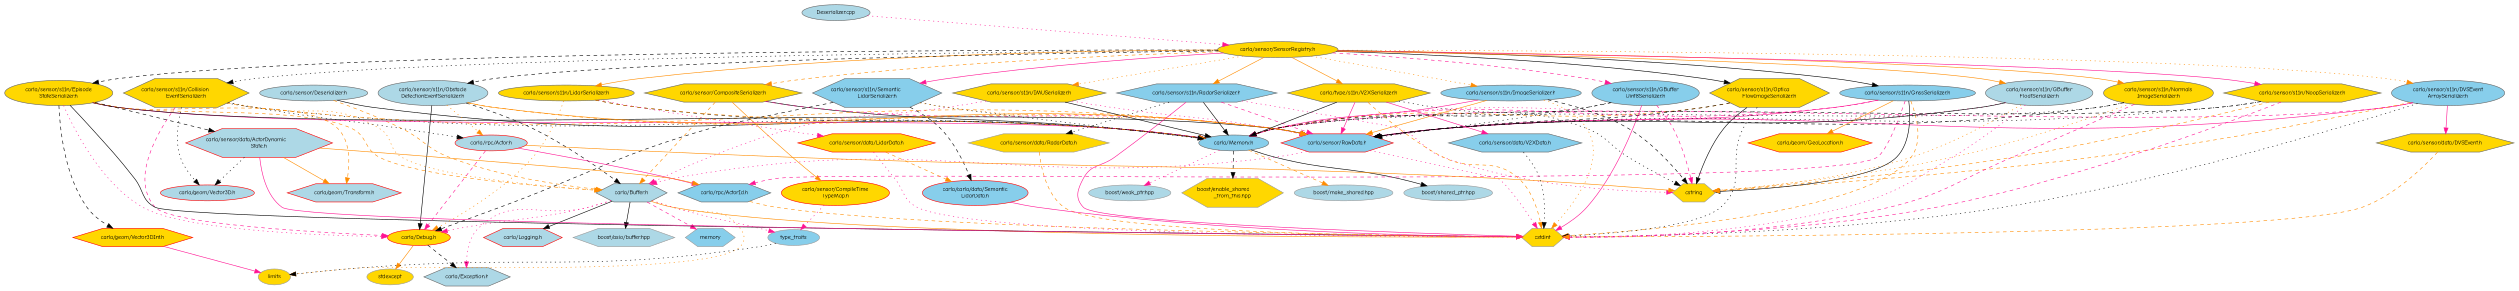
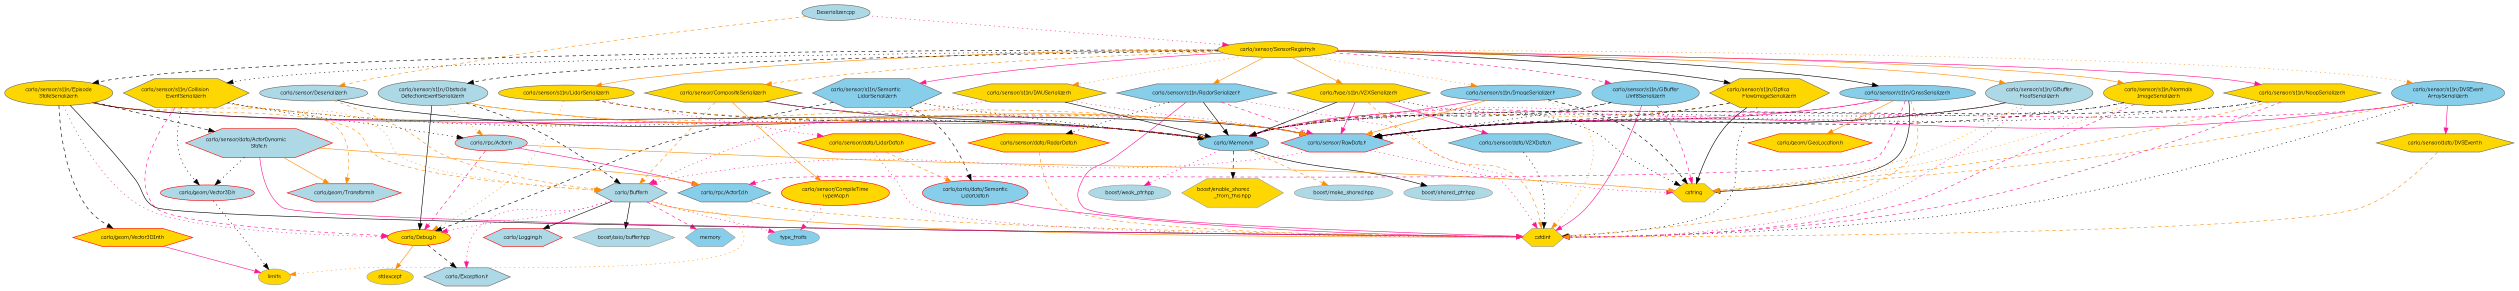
  digraph {
    fontname="Comic Neue"
    node [color=grey40 fillcolor=gold fontname="Comic Neue" fontsize=10 shape=hexagon style=filled]
    edge [color=black fontname="Comic Neue" fontsize=10 labelfontname=Helvetica labelfontsize=10 style=dashed]
    n1 [color=gray40 fillcolor=lightblue fontcolor=black height=0.2 label="Deserializer.cpp" shape=ellipse width=0.4]
    n2 [fillcolor=lightblue height=0.2 label="carla/sensor/Deserializer.h" shape=ellipse width=0.4]
    n3 [height=0.2 label="carla/sensor/SensorRegistry.h" shape=ellipse width=0.4]
    n4 [fillcolor=lightblue height=0.2 label="carla/Buffer.h" width=0.4]
    n5 [fillcolor=skyblue height=0.2 label="carla/Memory.h" shape=ellipse width=0.4]
    n6 [height=0.2 label="carla/sensor/CompositeSerializer.h" width=0.4]
    n7 [height=0.2 label="carla/sensor/s11n/Collision\lEventSerializer.h" width=0.4]
    n8 [fillcolor=skyblue height=0.2 label="carla/sensor/s11n/DVSEvent\lArraySerializer.h" shape=ellipse width=0.4]
    n9 [height=0.2 label="carla/sensor/s11n/Episode\lStateSerializer.h" shape=ellipse width=0.4]
    n10 [fillcolor=skyblue height=0.2 label="carla/sensor/s11n/GnssSerializer.h" shape=ellipse width=0.4]
    n11 [fillcolor=skyblue height=0.2 label="carla/sensor/s11n/ImageSerializer.h" shape=ellipse width=0.4]
    n12 [height=0.2 label="carla/sensor/s11n/Normals\lImageSerializer.h" shape=ellipse width=0.4]
    n13 [height=0.2 label="carla/sensor/s11n/Optical\lFlowImageSerializer.h" width=0.4]
    n14 [height=0.2 label="carla/sensor/s11n/IMUSerializer.h" width=0.4]
    n15 [height=0.2 label="carla/sensor/s11n/LidarSerializer.h" shape=ellipse width=0.4]
    n16 [height=0.2 label="carla/sensor/s11n/NoopSerializer.h" width=0.4]
    n17 [fillcolor=lightblue height=0.2 label="carla/sensor/s11n/Obstacle\lDetectionEventSerializer.h" shape=ellipse width=0.4]
    n18 [fillcolor=skyblue height=0.2 label="carla/sensor/s11n/RadarSerializer.h" width=0.4]
    n19 [fillcolor=skyblue height=0.2 label="carla/sensor/s11n/Semantic\lLidarSerializer.h" width=0.4]
    n20 [fillcolor=skyblue height=0.2 label="carla/sensor/s11n/GBuffer\lUint8Serializer.h" shape=ellipse width=0.4]
    n21 [fillcolor=lightblue height=0.2 label="carla/sensor/s11n/GBuffer\lFloatSerializer.h" shape=ellipse width=0.4]
    n22 [height=0.2 label="carla/type/s11n/V2XSerializer.h" width=0.4]
    n23 [color=red height=0.2 label="carla/Debug.h" shape=ellipse width=0.4]
    n24 [fillcolor=lightblue height=0.2 label="carla/Exception.h" width=0.4]
    n25 [color=red fillcolor=lightblue height=0.2 label="carla/Logging.h" width=0.4]
    n26 [color=grey60 fillcolor=lightblue height=0.2 label="boost/asio/buffer.hpp" width=0.4]
    n27 [color=grey60 height=0.2 label=cstdint width=0.4]
    n28 [color=grey60 height=0.2 label=limits shape=ellipse width=0.4]
    n29 [color=grey60 fillcolor=skyblue height=0.2 label=memory width=0.4]
    n30 [color=grey60 fillcolor=skyblue height=0.2 label=type_traits shape=ellipse width=0.4]
    n31 [color=grey60 height=0.2 label="boost/enable_shared\l_from_this.hpp" width=0.4]
    n32 [color=grey60 fillcolor=lightblue height=0.2 label="boost/make_shared.hpp" shape=ellipse width=0.4]
    n33 [color=grey60 fillcolor=lightblue height=0.2 label="boost/shared_ptr.hpp" shape=ellipse width=0.4]
    n34 [color=grey60 fillcolor=lightblue height=0.2 label="boost/weak_ptr.hpp" shape=ellipse width=0.4]
    n35 [color=grey60 height=0.2 label=stdexcept shape=ellipse width=0.4]
    n36 [color=red height=0.2 label="carla/sensor/CompileTime\lTypeMap.h" shape=ellipse width=0.4]
    n37 [color=red fillcolor=skyblue height=0.2 label="carla/sensor/RawData.h" width=0.4]
    n38 [color=red fillcolor=lightblue height=0.2 label="carla/rpc/Actor.h" shape=ellipse width=0.4]
    n39 [color=red fillcolor=lightblue height=0.2 label="carla/geom/Vector3D.h" shape=ellipse width=0.4]
    n40 [color=grey60 height=0.2 label=cstring width=0.4]
    n41 [height=0.2 label="carla/sensor/data/DVSEvent.h" width=0.4]
    n42 [color=red fillcolor=lightblue height=0.2 label="carla/geom/Transform.h" width=0.4]
    n43 [color=red height=0.2 label="carla/geom/Vector3DInt.h" width=0.4]
    n44 [color=red fillcolor=lightblue height=0.2 label="carla/sensor/data/ActorDynamic\lState.h" width=0.4]
    n45 [fillcolor=skyblue height=0.2 label="carla/rpc/ActorId.h" width=0.4]
    n46 [color=red height=0.2 label="carla/geom/GeoLocation.h" width=0.4]
    n47 [color=red height=0.2 label="carla/sensor/data/LidarData.h" width=0.4]
-   n48 [color=grey60 height=0.2 label="carla/sensor/data/RadarData.h" width=0.4]
+   n48 [color=red height=0.2 label="carla/sensor/data/RadarData.h" width=0.4]
    n49 [color=red fillcolor=skyblue height=0.2 label="carla/carla/data/Semantic\lLidarData.h" shape=ellipse width=0.4]
    n50 [fillcolor=skyblue height=0.2 label="carla/sensor/data/V2XData.h" width=0.4]
+   n1 -> n2 [color=darkorange]
    n1 -> n3 [color=deeppink style=dotted]
    n2 -> n4 [color=darkorange]
    n2 -> n5 [style=solid]
    n3 -> n6 [color=darkorange]
    n3 -> n7 [style=dotted]
    n3 -> n8 [color=darkorange style=dotted]
    n3 -> n9
    n3 -> n10 [style=solid]
    n3 -> n11 [color=darkorange style=dotted]
    n3 -> n12 [color=darkorange style=solid]
    n3 -> n13 [style=solid]
    n3 -> n14 [color=darkorange style=dotted]
    n3 -> n15 [color=darkorange style=solid]
    n3 -> n16 [color=deeppink style=solid]
    n3 -> n17
    n3 -> n18 [color=darkorange style=solid]
    n3 -> n19 [color=deeppink style=solid]
    n3 -> n20 [color=deeppink]
    n3 -> n21 [color=darkorange style=solid]
    n3 -> n22 [color=darkorange style=solid]
    n4 -> n23 [color=deeppink style=dotted]
    n4 -> n24 [color=deeppink style=dotted]
    n4 -> n25 [style=solid]
    n4 -> n26 [style=solid]
    n4 -> n27 [color=darkorange style=solid]
    n4 -> n28 [color=darkorange style=dotted]
    n4 -> n29 [color=deeppink]
    n4 -> n30 [color=deeppink style=dotted]
    n5 -> n31
    n5 -> n32 [color=darkorange]
    n5 -> n33 [style=solid]
    n5 -> n34 [color=deeppink style=dotted]
    n6 -> n4 [color=darkorange]
    n6 -> n5 [style=solid]
    n6 -> n36 [color=darkorange style=solid]
    n6 -> n37 [color=deeppink]
    n7 -> n4 [color=darkorange style=dotted]
    n7 -> n5 [style=dotted]
    n7 -> n23 [color=deeppink]
    n7 -> n37 [color=darkorange]
    n7 -> n38 [style=dotted]
    n7 -> n39 [style=dotted]
    n8 -> n5 [color=deeppink]
    n8 -> n27 [style=dotted]
    n8 -> n37 [color=deeppink style=solid]
    n8 -> n40 [color=darkorange]
    n8 -> n41 [color=deeppink style=solid]
    n9 -> n4 [color=darkorange]
    n9 -> n5 [color=deeppink style=solid]
    n9 -> n23 [color=deeppink style=dotted]
    n9 -> n27 [style=solid]
    n9 -> n37 [style=solid]
    n9 -> n42 [color=darkorange]
    n9 -> n43
    n9 -> n44
    n10 -> n5 [color=deeppink]
    n10 -> n27 [color=darkorange]
    n10 -> n37 [color=deeppink style=solid]
    n10 -> n40 [style=solid]
    n10 -> n45 [color=deeppink]
    n10 -> n46 [color=darkorange style=solid]
    n11 -> n5 [color=deeppink style=solid]
    n11 -> n27 [color=darkorange style=dotted]
    n11 -> n37 [color=darkorange style=solid]
    n11 -> n40
    n12 -> n5 [style=dotted]
    n12 -> n27 [color=deeppink]
    n12 -> n37
    n12 -> n40 [color=darkorange style=dotted]
    n13 -> n5 [color=darkorange]
    n13 -> n27 [style=dotted]
    n13 -> n37
    n13 -> n40 [style=solid]
    n14 -> n4 [color=deeppink style=dotted]
    n14 -> n5 [style=solid]
    n14 -> n37 [color=deeppink style=dotted]
    n15 -> n5
    n15 -> n23 [color=darkorange style=dotted]
    n15 -> n37 [color=darkorange]
    n15 -> n47 [color=deeppink style=dotted]
    n16 -> n5
    n16 -> n27 [color=deeppink]
    n16 -> n37 [style=dotted]
    n16 -> n40 [color=darkorange]
    n17 -> n4
    n17 -> n5 [color=darkorange]
    n17 -> n23 [style=solid]
    n17 -> n37 [color=darkorange style=solid]
    n17 -> n38 [color=darkorange style=dotted]
    n18 -> n5 [style=solid]
    n18 -> n27 [color=deeppink style=solid]
    n18 -> n37 [color=deeppink]
    n18 -> n40 [color=deeppink style=dotted]
    n18 -> n48 [style=dotted]
    n19 -> n5 [style=dotted]
    n19 -> n23
    n19 -> n37 [color=darkorange style=dotted]
    n19 -> n49
    n20 -> n5
    n20 -> n27 [color=deeppink style=solid]
    n20 -> n37 [style=dotted]
    n20 -> n40 [color=deeppink]
    n21 -> n5 [color=deeppink style=dotted]
    n21 -> n27 [color=deeppink style=dotted]
    n21 -> n37 [style=solid]
    n21 -> n40 [color=darkorange style=dotted]
    n22 -> n5 [style=solid]
    n22 -> n27 [color=darkorange]
    n22 -> n37 [color=deeppink style=solid]
    n22 -> n40 [style=dotted]
    n22 -> n50 [color=deeppink style=solid]
    n23 -> n24
    n23 -> n35 [color=darkorange style=solid]
    n36 -> n30 [color=deeppink style=dotted]
    n37 -> n4 [color=deeppink style=dotted]
    n37 -> n27 [color=deeppink style=dotted]
    n38 -> n23 [color=deeppink]
    n38 -> n40 [color=darkorange style=solid]
    n38 -> n45 [color=deeppink style=solid]
-   n30 -> n28 [style=dotted]
+   n39 -> n28 [style=dotted]
    n41 -> n27 [color=darkorange]
    n43 -> n28 [color=deeppink style=solid]
    n44 -> n27 [color=deeppink style=solid]
    n44 -> n39 [style=dotted]
    n44 -> n42 [color=darkorange style=solid]
    n44 -> n45 [color=darkorange style=solid]
    n45 -> n27 [color=darkorange]
    n47 -> n27 [color=deeppink style=dotted]
    n47 -> n49 [color=darkorange]
    n48 -> n27 [color=darkorange]
    n49 -> n27 [color=deeppink style=solid]
    n50 -> n27 [style=dotted]
  }
